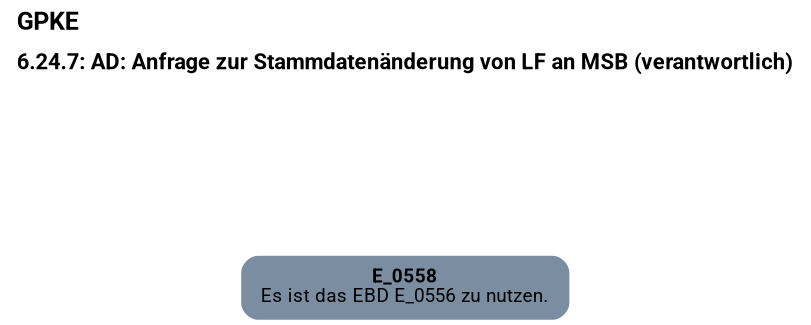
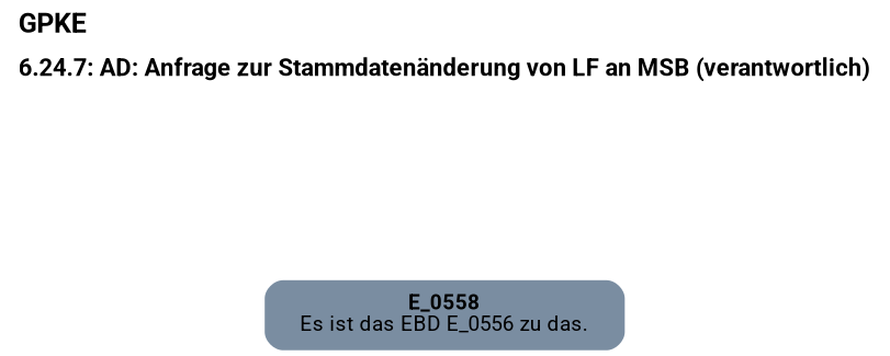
  digraph {
    concentrate=true
    fontname="Roboto, sans-serif"
    fontsize=12
    label=<<B><FONT POINT-SIZE="18">GPKE</FONT></B><BR align="left"/><BR/><B><FONT POINT-SIZE="16">6.24.7: AD: Anfrage zur Stammdatenänderung von LF an MSB (verantwortlich)</FONT></B><BR align="left"/><BR/><BR/><BR/>>
    labelloc=t
    pack=true
    packmode=array
    rankdir=TB
-   n1 [fillcolor="#7a8da1" fontname="Roboto, sans-serif" label=<<B>E_0558</B><BR align="center"/><FONT>Es ist das EBD E_0556 zu nutzen.</FONT><BR align="center"/>> margin="0.2,0.12" penwidth=0.0 shape=box style="filled,rounded"]
+   n1 [fillcolor="#7a8da1" fontname="Roboto, sans-serif" label=<<B>E_0558</B><BR align="center"/><FONT>Es ist das EBD E_0556 zu das.</FONT><BR align="center"/>> margin="0.2,0.12" penwidth=0.0 shape=box style="filled,rounded"]
  }
